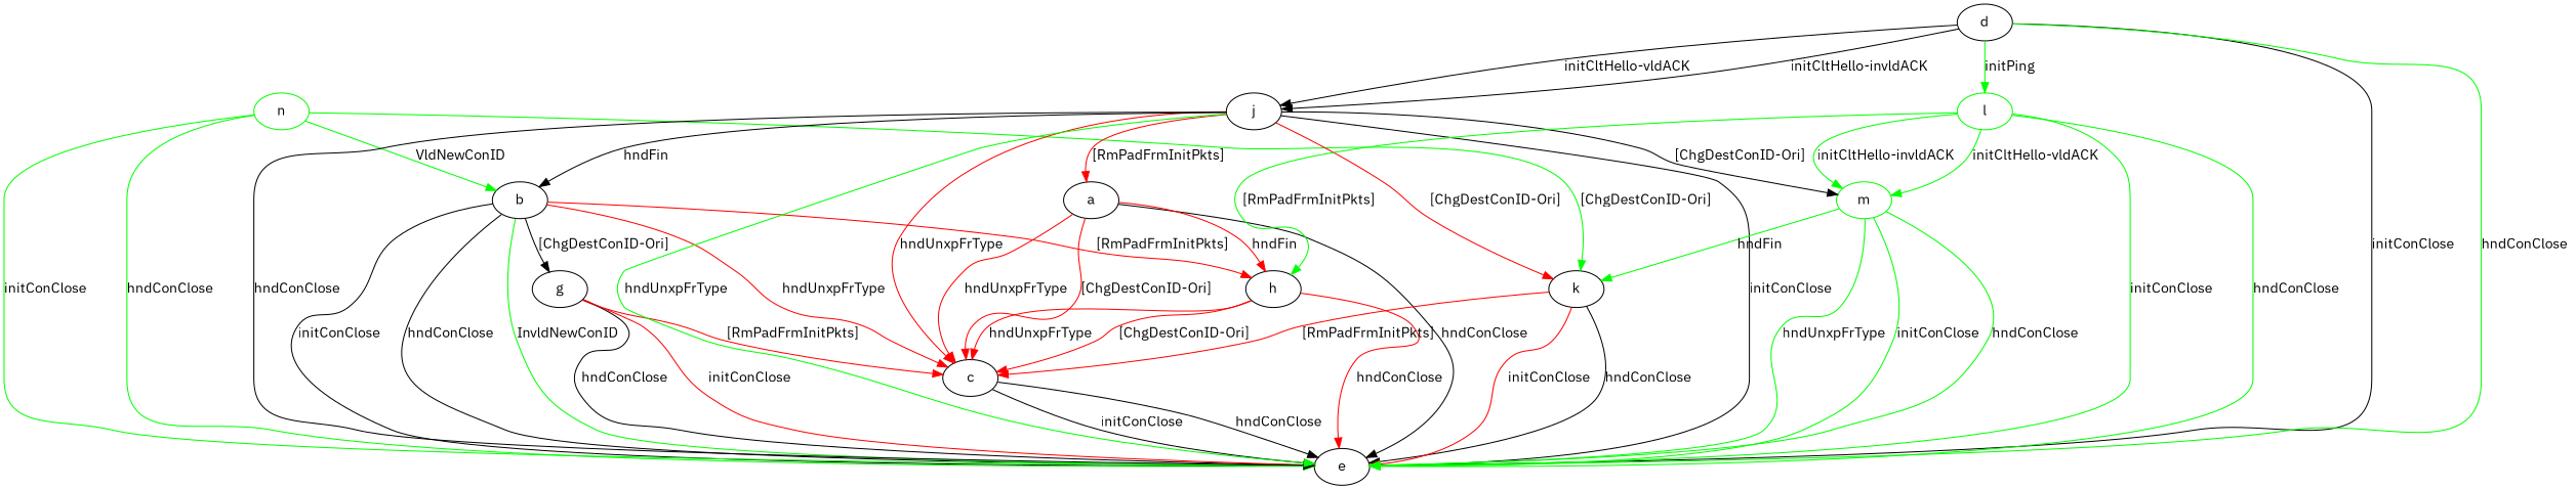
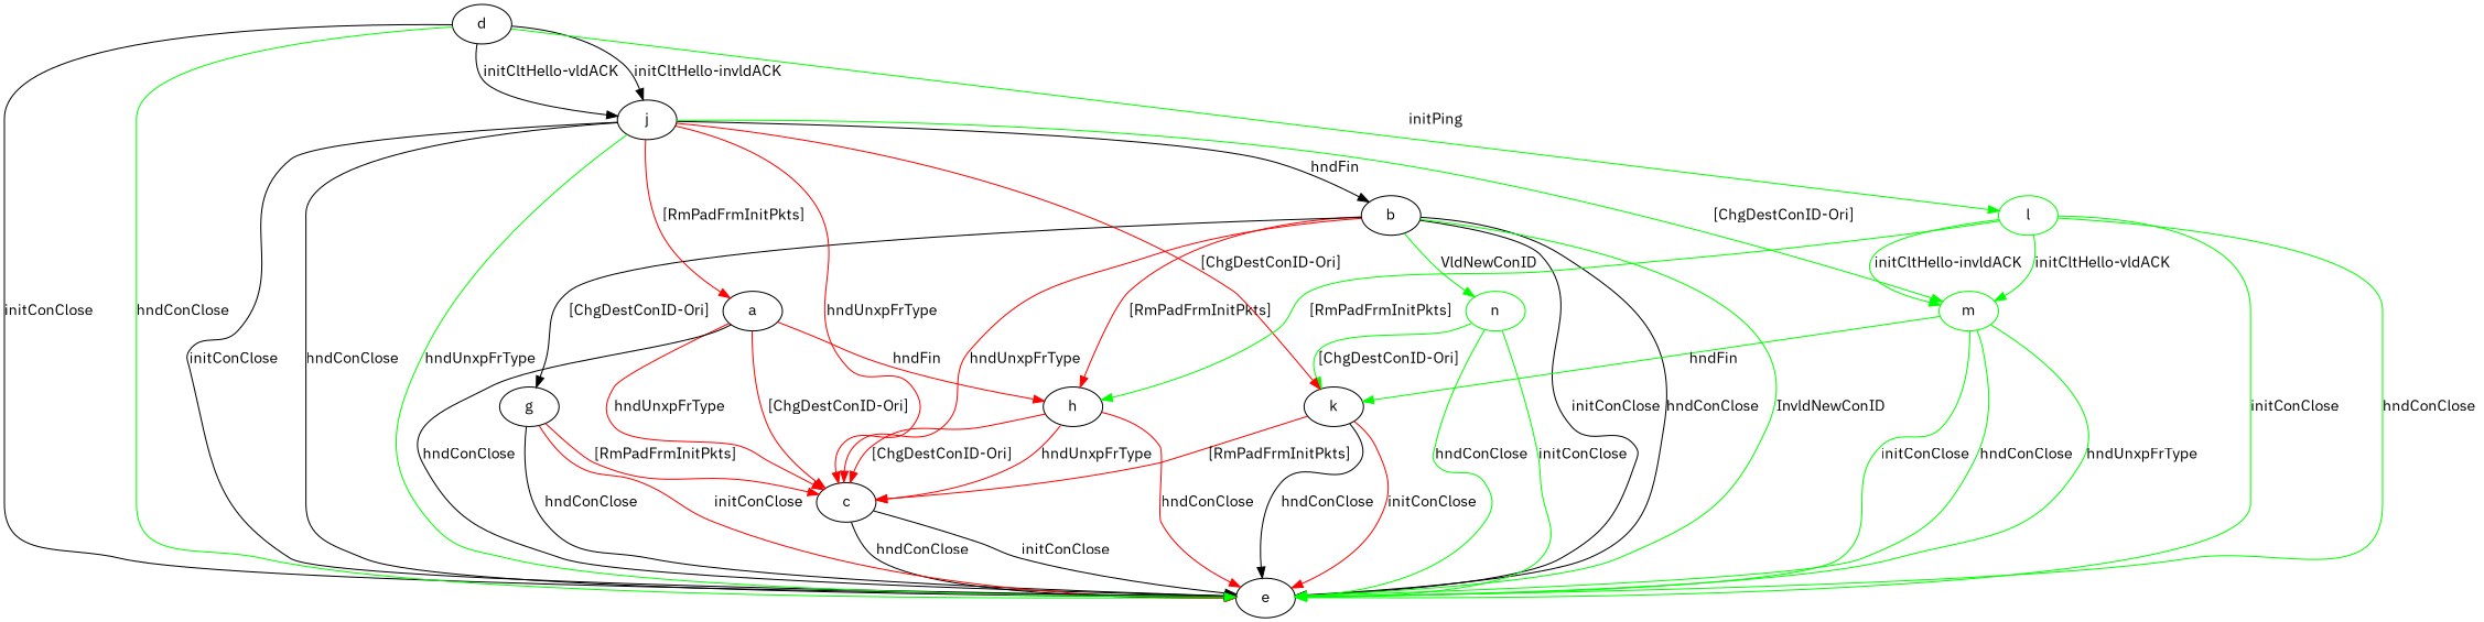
  digraph {
    fontname="IBM Plex Sans"
    node [fontname="IBM Plex Sans"]
    edge [color=green fontname="IBM Plex Sans"]
    a
    c
    e
    h
    b
    g
    n [color=green]
    k
    d
    j
    l [color=green]
    m [color=green]
    a -> c [color=red label="hndUnxpFrType "]
    a -> c [color=red label="[ChgDestConID-Ori] "]
    a -> e [label="hndConClose " color=""]
    a -> h [color=red label="hndFin "]
    c -> e [label="initConClose " color=""]
    c -> e [label="hndConClose " color=""]
    h -> c [color=red label="hndUnxpFrType "]
    h -> c [color=red label="[ChgDestConID-Ori] "]
    h -> e [color=red label="hndConClose "]
    b -> c [color=red label="hndUnxpFrType "]
    b -> e [label="initConClose " color=""]
    b -> e [label="hndConClose " color=""]
    b -> e [label="InvldNewConID "]
    b -> h [color=red label="[RmPadFrmInitPkts] "]
    b -> g [label="[ChgDestConID-Ori] " color=""]
-   n -> b [label="VldNewConID "]
+   b -> n [label="VldNewConID "]
    g -> c [color=red label="[RmPadFrmInitPkts] "]
    g -> e [label="hndConClose " color=""]
    g -> e [color=red label="initConClose "]
    n -> e [label="initConClose "]
    n -> e [label="hndConClose "]
    n -> k [label="[ChgDestConID-Ori] "]
    k -> c [color=red label="[RmPadFrmInitPkts] "]
    k -> e [label="hndConClose " color=""]
    k -> e [color=red label="initConClose "]
    d -> e [label="initConClose " color=""]
    d -> e [label="hndConClose "]
    d -> j [label="initCltHello-vldACK " color=""]
    d -> j [label="initCltHello-invldACK " color=""]
    d -> l [label="initPing "]
    j -> a [color=red label="[RmPadFrmInitPkts] "]
    j -> c [color=red label="hndUnxpFrType "]
    j -> e [label="initConClose " color=""]
    j -> e [label="hndConClose " color=""]
    j -> e [label="hndUnxpFrType "]
    j -> b [label="hndFin " color=""]
    j -> k [color=red label="[ChgDestConID-Ori] "]
-   j -> m [color=black label="[ChgDestConID-Ori] "]
+   j -> m [label="[ChgDestConID-Ori] "]
    l -> e [label="initConClose "]
    l -> e [label="hndConClose "]
    l -> h [label="[RmPadFrmInitPkts] "]
    l -> m [label="initCltHello-vldACK "]
    l -> m [label="initCltHello-invldACK "]
    m -> e [label="initConClose "]
    m -> e [label="hndConClose "]
    m -> e [label="hndUnxpFrType "]
    m -> k [label="hndFin "]
  }
